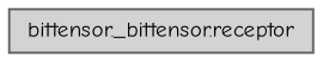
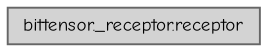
  digraph {
    rankdir=LR
    fontname="Comic Neue"
-   n1 [color=grey40 fillcolor=lightgrey fontname="Comic Neue" fontsize=10 height=0.2 label="bittensor._bittensor.receptor" shape=box style=filled width=0.4]
+   n1 [color=grey40 fillcolor=lightgrey fontname="Comic Neue" fontsize=10 height=0.2 label="bittensor._receptor.receptor" shape=box style=filled width=0.4]
  }
